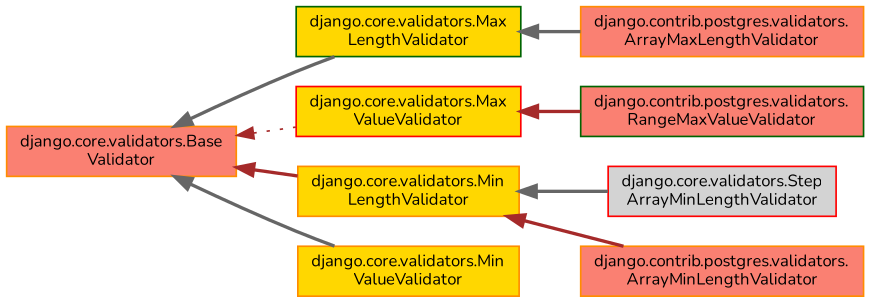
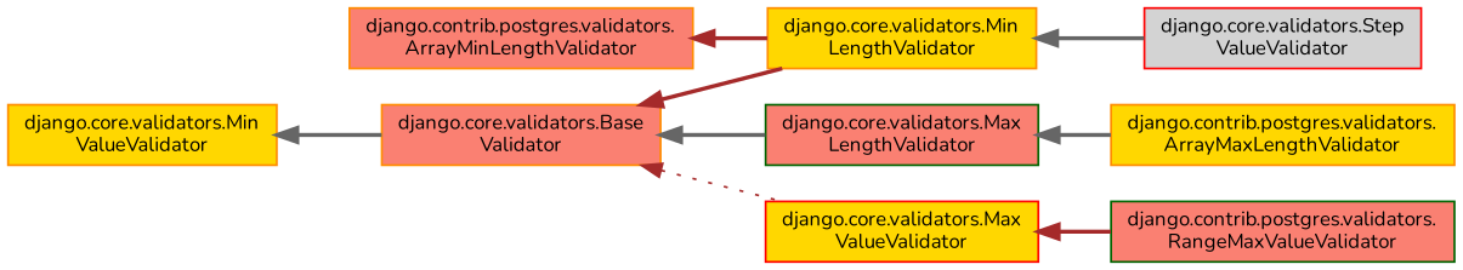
  digraph {
    fontname=Nunito
    rankdir=LR
    node [color=darkorange fillcolor=salmon fontname=Nunito fontsize=10 shape=box style=filled]
    edge [color=gray40 dir=back fontname=Nunito fontsize=10 labelfontname=Helvetica labelfontsize=10 style=bold]
    n1 [fontcolor=black height=0.2 label="django.core.validators.Base\lValidator" width=0.4]
-   n2 [color=darkgreen fillcolor=gold height=0.2 label="django.core.validators.Max\lLengthValidator" width=0.4]
+   n2 [color=darkgreen height=0.2 label="django.core.validators.Max\lLengthValidator" width=0.4]
    n3 [color=red fillcolor=gold height=0.2 label="django.core.validators.Max\lValueValidator" width=0.4]
    n4 [fillcolor=gold height=0.2 label="django.core.validators.Min\lLengthValidator" width=0.4]
    n5 [fillcolor=gold height=0.2 label="django.core.validators.Min\lValueValidator" width=0.4]
-   n6 [height=0.2 label="django.contrib.postgres.validators.\lArrayMaxLengthValidator" width=0.4]
+   n6 [fillcolor=gold height=0.2 label="django.contrib.postgres.validators.\lArrayMaxLengthValidator" width=0.4]
    n7 [color=darkgreen height=0.2 label="django.contrib.postgres.validators.\lRangeMaxValueValidator" width=0.4]
-   n8 [color=red fillcolor=lightgrey height=0.2 label="django.core.validators.Step\lArrayMinLengthValidator" width=0.4]
+   n8 [color=red fillcolor=lightgrey height=0.2 label="django.core.validators.Step\lValueValidator" width=0.4]
    n9 [height=0.2 label="django.contrib.postgres.validators.\lArrayMinLengthValidator" width=0.4]
    n1 -> n2
    n1 -> n3 [color=brown style=dotted]
    n1 -> n4 [color=brown]
-   n1 -> n5
+   n5 -> n1
    n2 -> n6
    n3 -> n7 [color=brown]
    n4 -> n8
-   n4 -> n9 [color=brown]
+   n9 -> n4 [color=brown]
  }
